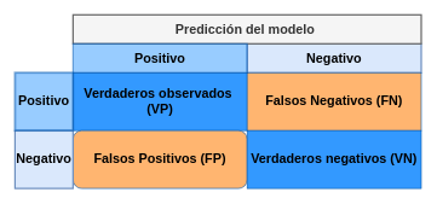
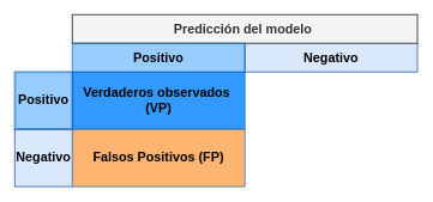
  <mxCell id="0" />
  <mxCell id="1" parent="0" />
  <mxCell id="2" value="Negativo" style="rounded=0;whiteSpace=wrap;html=1;fontSize=18;fontStyle=1;fillColor=#dae8fc;strokeColor=#6c8ebf;perimeterSpacing=2;strokeWidth=2;" parent="1" vertex="1"><mxGeometry x="340" y="60" width="240" height="40" as="geometry" /></mxCell>
  <mxCell id="3" value="&lt;b&gt;&lt;font&gt;Verdaderos observados&amp;nbsp; (VP)&lt;/font&gt;&lt;/b&gt;" style="rounded=0;whiteSpace=wrap;html=1;fontSize=18;fillColor=#3399FF;strokeColor=#0057AD;strokeWidth=1;fontColor=#000000;perimeterSpacing=2;" parent="1" vertex="1"><mxGeometry x="100" y="100" width="240" height="80" as="geometry" /></mxCell>
- <mxCell id="4" value="Falsos Negativos (FN)" style="rounded=0;whiteSpace=wrap;html=1;fontSize=18;fillColor=#FFB570;strokeColor=#0057AD;fontStyle=1;perimeterSpacing=2;" parent="1" vertex="1"><mxGeometry x="340" y="100" width="240" height="80" as="geometry" /></mxCell>
- <mxCell id="5" value="Falsos Positivos (FP)" style="whiteSpace=wrap;html=1;fontSize=18;fontStyle=1;fillColor=#FFB570;strokeColor=#0057AD;perimeterSpacing=2;rounded=1;" parent="1" vertex="1"><mxGeometry x="100" y="180" width="240" height="80" as="geometry" /></mxCell>
- <mxCell id="6" value="Verdaderos negativos (VN)" style="rounded=0;whiteSpace=wrap;html=1;fontSize=18;fontStyle=1;fillColor=#3399FF;strokeColor=#0057AD;perimeterSpacing=2;" parent="1" vertex="1"><mxGeometry x="340" y="180" width="240" height="80" as="geometry" /></mxCell>
+ <mxCell id="5" value="Falsos Positivos (FP)" style="rounded=0;whiteSpace=wrap;html=1;fontSize=18;fontStyle=1;fillColor=#FFB570;strokeColor=#0057AD;perimeterSpacing=2;" parent="1" vertex="1"><mxGeometry x="100" y="180" width="240" height="80" as="geometry" /></mxCell>
  <mxCell id="7" value="Predicción del modelo&amp;nbsp;" style="rounded=0;whiteSpace=wrap;html=1;fontSize=18;fontStyle=1;fillColor=#f5f5f5;strokeColor=#666666;perimeterSpacing=2;strokeWidth=2;fontColor=#333333;" parent="1" vertex="1"><mxGeometry x="100" y="20" width="480" height="40" as="geometry" /></mxCell>
  <mxCell id="8" value="Negativo" style="rounded=0;whiteSpace=wrap;html=1;fontSize=18;fontStyle=1;fillColor=#dae8fc;strokeColor=#6c8ebf;strokeWidth=2;perimeterSpacing=2;" parent="1" vertex="1"><mxGeometry x="20" y="180" width="80" height="80" as="geometry" /></mxCell>
  <mxCell id="9" value="Positivo" style="rounded=0;whiteSpace=wrap;html=1;fontSize=18;fontStyle=1;fillColor=#3399FF;strokeColor=#0057AD;opacity=50;perimeterSpacing=2;strokeWidth=3;gradientColor=none;" parent="1" vertex="1"><mxGeometry x="20" y="100" width="80" height="80" as="geometry" /></mxCell>
  <mxCell id="10" value="Positivo" style="rounded=0;whiteSpace=wrap;html=1;fontSize=18;fontStyle=1;fillColor=#3399FF;strokeColor=#0057AD;opacity=50;perimeterSpacing=2;strokeWidth=2;" parent="1" vertex="1"><mxGeometry x="100" y="60" width="240" height="40" as="geometry" /></mxCell>
